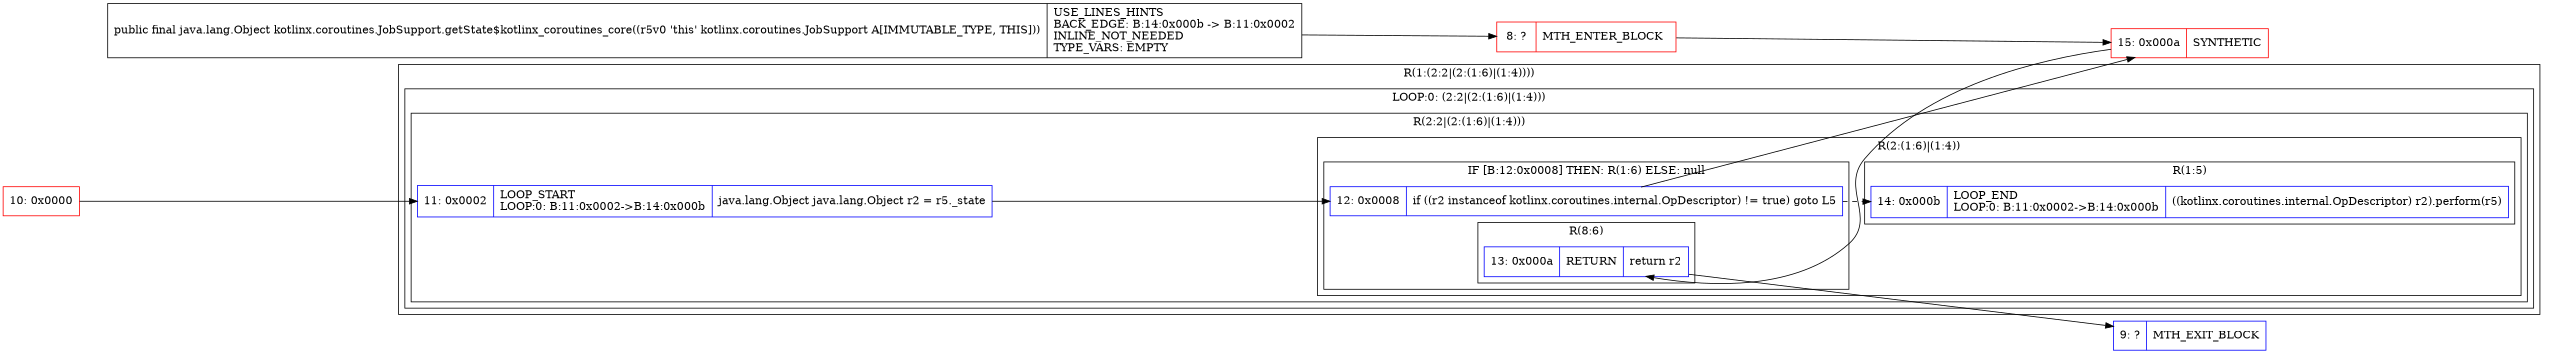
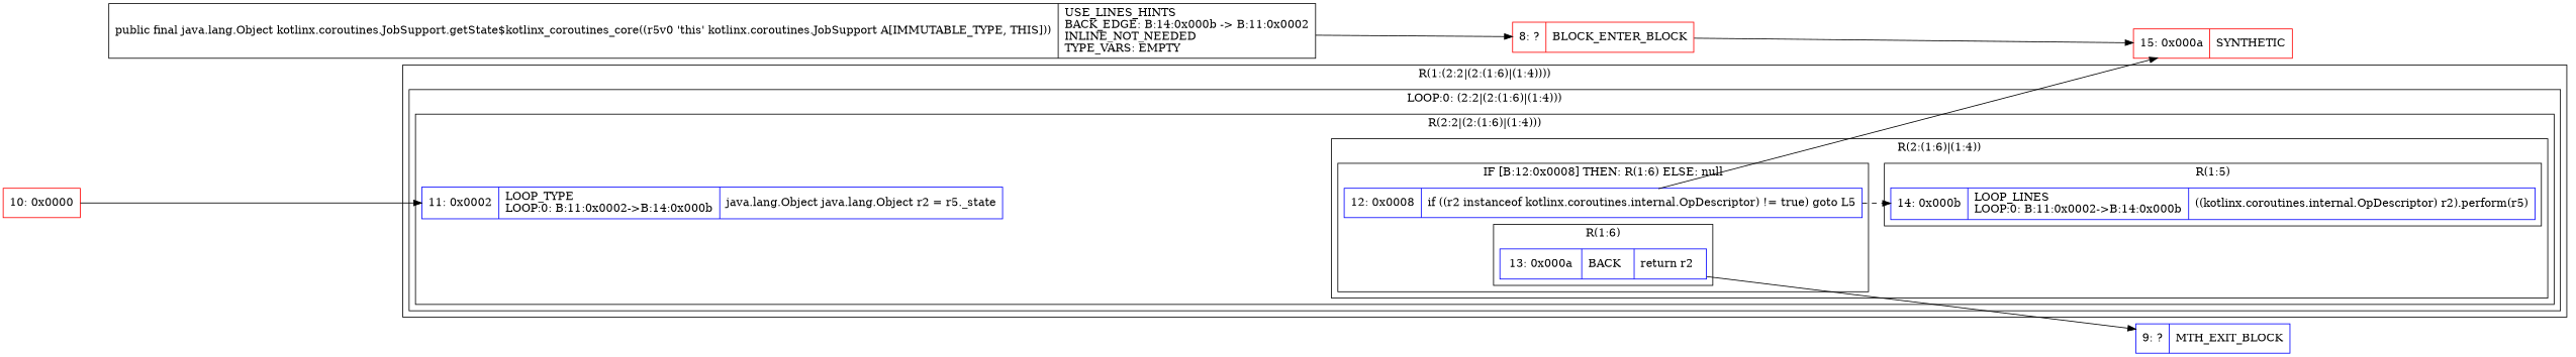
  digraph {
    rankdir=LR
    node [color=blue shape=record]
-   n1 [label="{13\:\ 0x000a|RETURN\l|return r2\l}"]
+   n1 [label="{13\:\ 0x000a|BACK\l|return r2\l}"]
    n2 [label="{12\:\ 0x0008|if ((r2 instanceof kotlinx.coroutines.internal.OpDescriptor) != true) goto L5\l}"]
-   n3 [label="{14\:\ 0x000b|LOOP_END\lLOOP:0: B:11:0x0002\-\>B:14:0x000b\l|((kotlinx.coroutines.internal.OpDescriptor) r2).perform(r5)\l}"]
-   n4 [label="{11\:\ 0x0002|LOOP_START\lLOOP:0: B:11:0x0002\-\>B:14:0x000b\l|java.lang.Object java.lang.Object r2 = r5._state\l}"]
+   n3 [label="{14\:\ 0x000b|LOOP_LINES\lLOOP:0: B:11:0x0002\-\>B:14:0x000b\l|((kotlinx.coroutines.internal.OpDescriptor) r2).perform(r5)\l}"]
+   n4 [label="{11\:\ 0x0002|LOOP_TYPE\lLOOP:0: B:11:0x0002\-\>B:14:0x000b\l|java.lang.Object java.lang.Object r2 = r5._state\l}"]
    n5 [label="{9\:\ ?|MTH_EXIT_BLOCK\l}"]
    n6 [color=red label="{15\:\ 0x000a|SYNTHETIC\l}"]
-   n7 [color=red label="{8\:\ ?|MTH_ENTER_BLOCK\l}"]
+   n7 [color=red label="{8\:\ ?|BLOCK_ENTER_BLOCK\l}"]
    n8 [color=red label="{10\:\ 0x0000}"]
    n9 [label="{public final java.lang.Object kotlinx.coroutines.JobSupport.getState$kotlinx_coroutines_core((r5v0 'this' kotlinx.coroutines.JobSupport A[IMMUTABLE_TYPE, THIS]))  | USE_LINES_HINTS\lBACK_EDGE: B:14:0x000b \-\> B:11:0x0002\lINLINE_NOT_NEEDED\lTYPE_VARS: EMPTY\l}" color=""]
    subgraph cluster_1 {
      label="R(1:(2:2|(2:(1:6)|(1:4))))"
      subgraph cluster_2 {
        label="LOOP:0: (2:2|(2:(1:6)|(1:4)))"
        subgraph cluster_3 {
          label="R(2:2|(2:(1:6)|(1:4)))"
          n4
          subgraph cluster_4 {
            label="R(2:(1:6)|(1:4))"
            subgraph cluster_5 {
              label="IF [B:12:0x0008] THEN: R(1:6) ELSE: null"
              n2
              subgraph cluster_6 {
-               label="R(8:6)"
+               label="R(1:6)"
                n1
              }
            }
            subgraph cluster_7 {
              label="R(1:5)"
              n3
            }
          }
        }
      }
    }
    n1 -> n5
    n2 -> n3 [style=dashed]
    n2 -> n6
-   n4 -> n2
-   n6 -> n1
    n7 -> n6
    n8 -> n4
    n9 -> n7
  }
